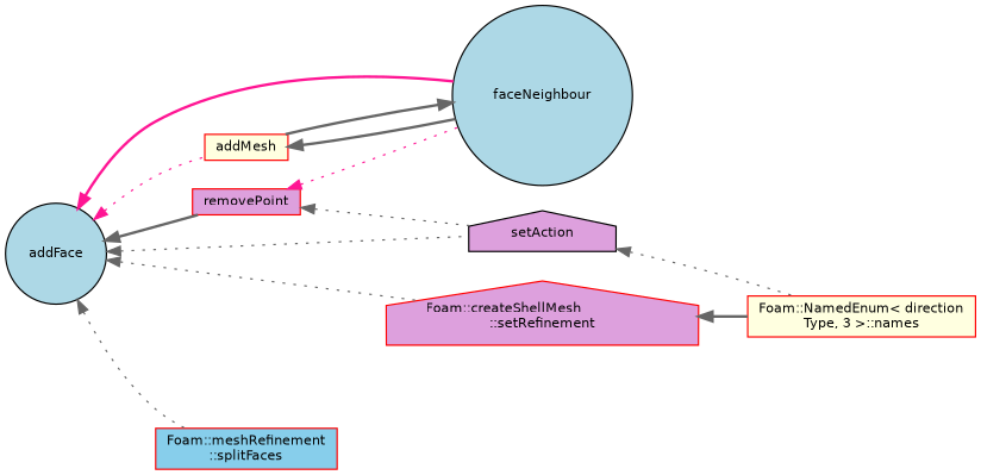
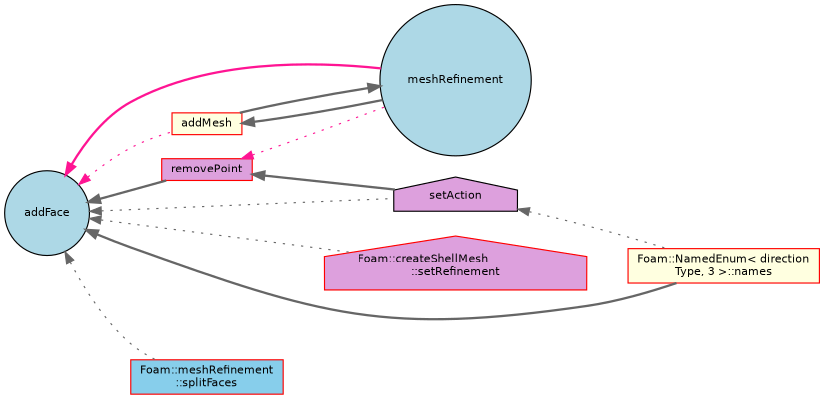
  digraph {
    rankdir=LR
    node [color=red fillcolor=plum fontname=Helvetica fontsize=10 shape=box style=filled]
    edge [color=gray40 dir=back fontname=Helvetica fontsize=10 labelfontname=Helvetica labelfontsize=10 style=dotted]
    n1 [color=black fillcolor=lightblue fontcolor=black height=0.2 label=addFace shape=circle width=0.4]
    n2 [fillcolor=lightyellow height=0.2 label=addMesh width=0.4]
-   n3 [color=black fillcolor=lightblue height=0.2 label=faceNeighbour shape=circle width=0.4]
+   n3 [color=black fillcolor=lightblue height=0.2 label=meshRefinement shape=circle width=0.4]
    n4 [fillcolor=lightyellow height=0.2 label="Foam::NamedEnum\< direction\lType, 3 \>::names" width=0.4]
    n5 [height=0.2 label=removePoint width=0.4]
    n6 [color=black height=0.2 label=setAction shape=house width=0.4]
    n7 [height=0.2 label="Foam::createShellMesh\l::setRefinement" shape=house width=0.4]
    n8 [fillcolor=skyblue height=0.2 label="Foam::meshRefinement\l::splitFaces" width=0.4]
    n1 -> n2 [color=deeppink]
    n1 -> n3 [color=deeppink style=bold]
-   n7 -> n4 [style=bold]
+   n1 -> n4 [style=bold]
    n1 -> n5 [style=bold]
    n1 -> n6
    n1 -> n7
    n1 -> n8
    n2 -> n3 [style=bold]
    n3 -> n2 [style=bold]
    n5 -> n3 [color=deeppink]
-   n5 -> n6
+   n5 -> n6 [style=bold]
    n6 -> n4
  }
